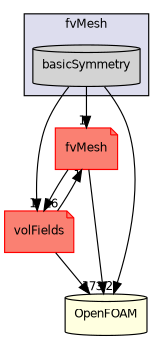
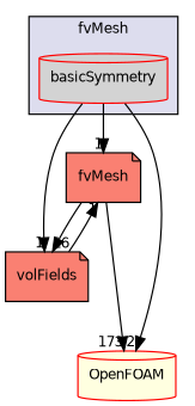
  digraph {
    compound=true
    node [fillcolor=salmon fontname=Helvetica fontsize=10 shape=cylinder style=filled]
    edge [headlabel=1 labeldistance=1.5 labelfontname=Helvetica labelfontsize=10]
-   n1 [fillcolor=lightgrey label=basicSymmetry pencolor=black]
-   n2 [color=red label=fvMesh shape=note]
-   n3 [label=volFields shape=note color=red]
-   n4 [color=black fillcolor=lightyellow label=OpenFOAM]
+   n1 [fillcolor=lightgrey label=basicSymmetry pencolor=black color=red]
+   n2 [color=black label=fvMesh shape=note]
+   n3 [label=volFields shape=note]
+   n4 [color=red fillcolor=lightyellow label=OpenFOAM]
    subgraph cluster_1 {
      bgcolor="#ddddee"
      fontname=Helvetica
      fontsize=10
      label=fvMesh
      pencolor=black
      n1
    }
    n1 -> n2
    n1 -> n3
    n1 -> n4 [headlabel=2]
    n2 -> n3 [headlabel=16]
    n2 -> n4 [headlabel=173]
    n3 -> n2
-   n3 -> n4 [headlabel=4]
  }
